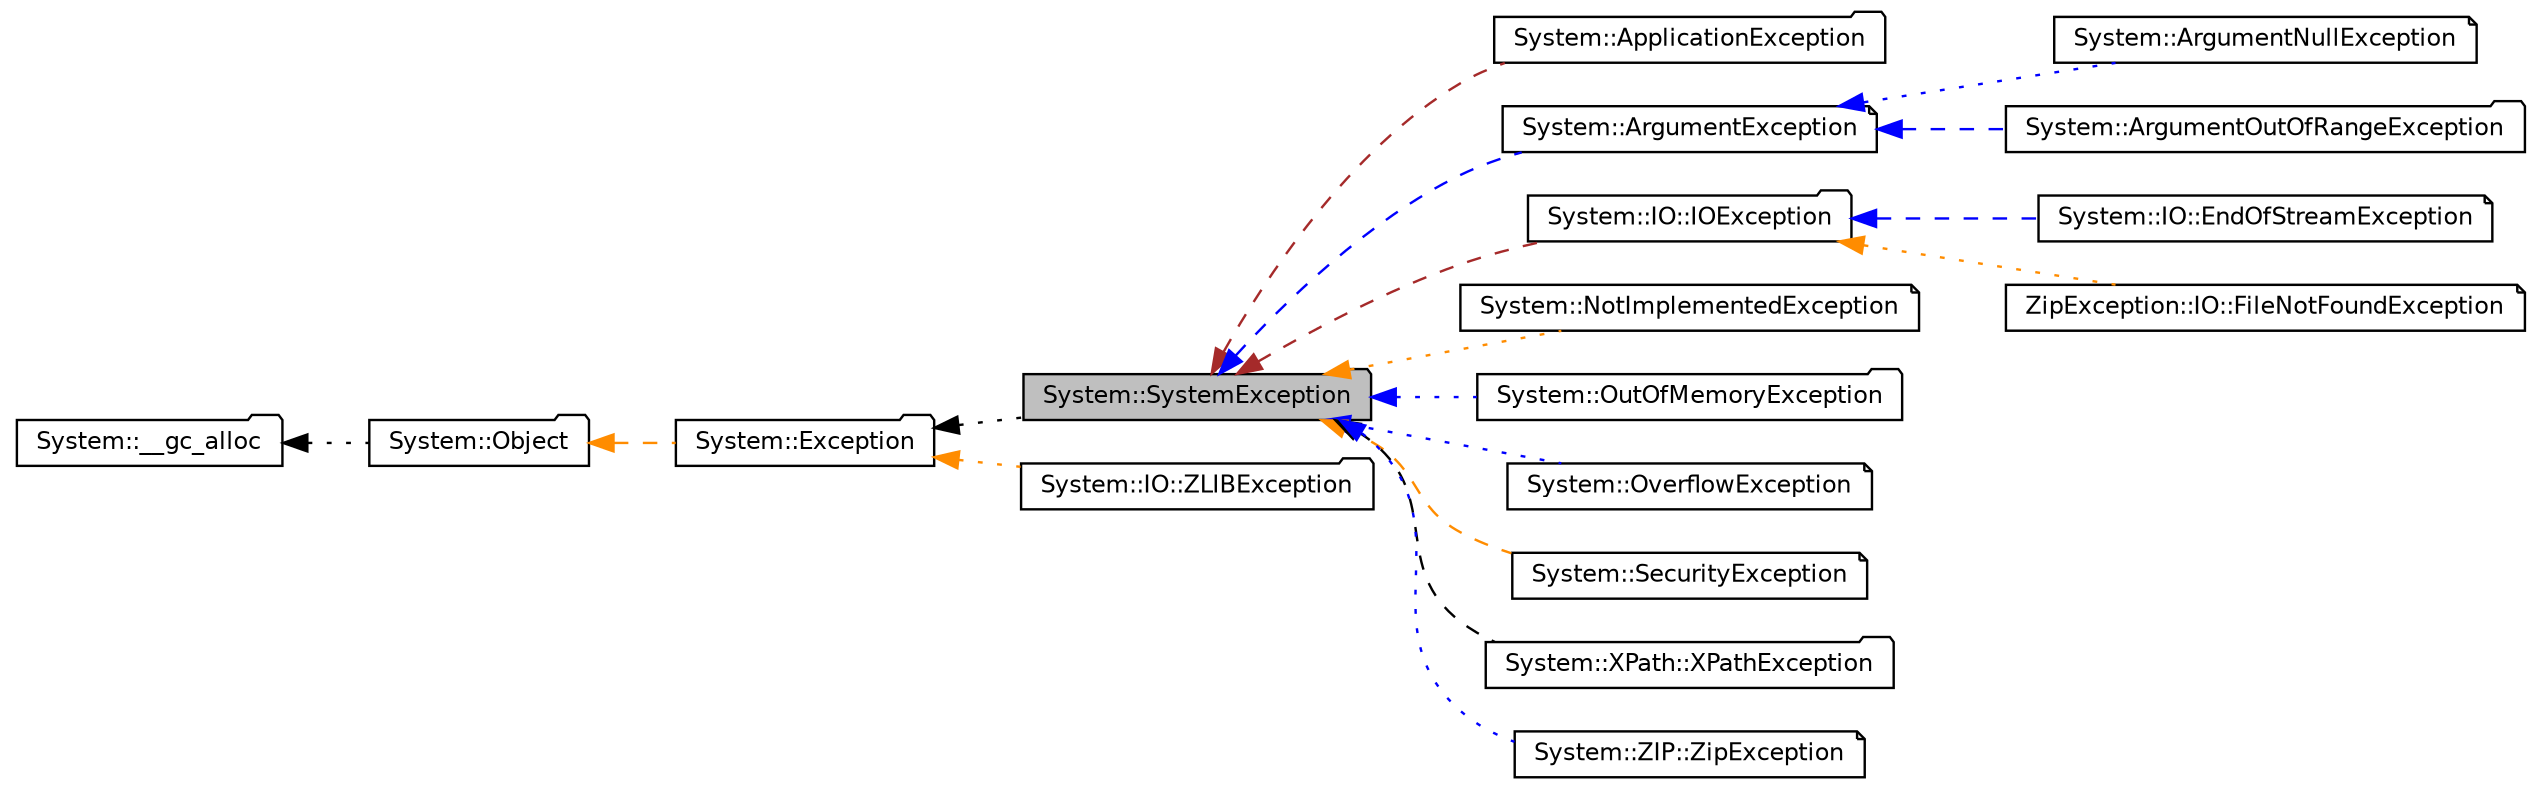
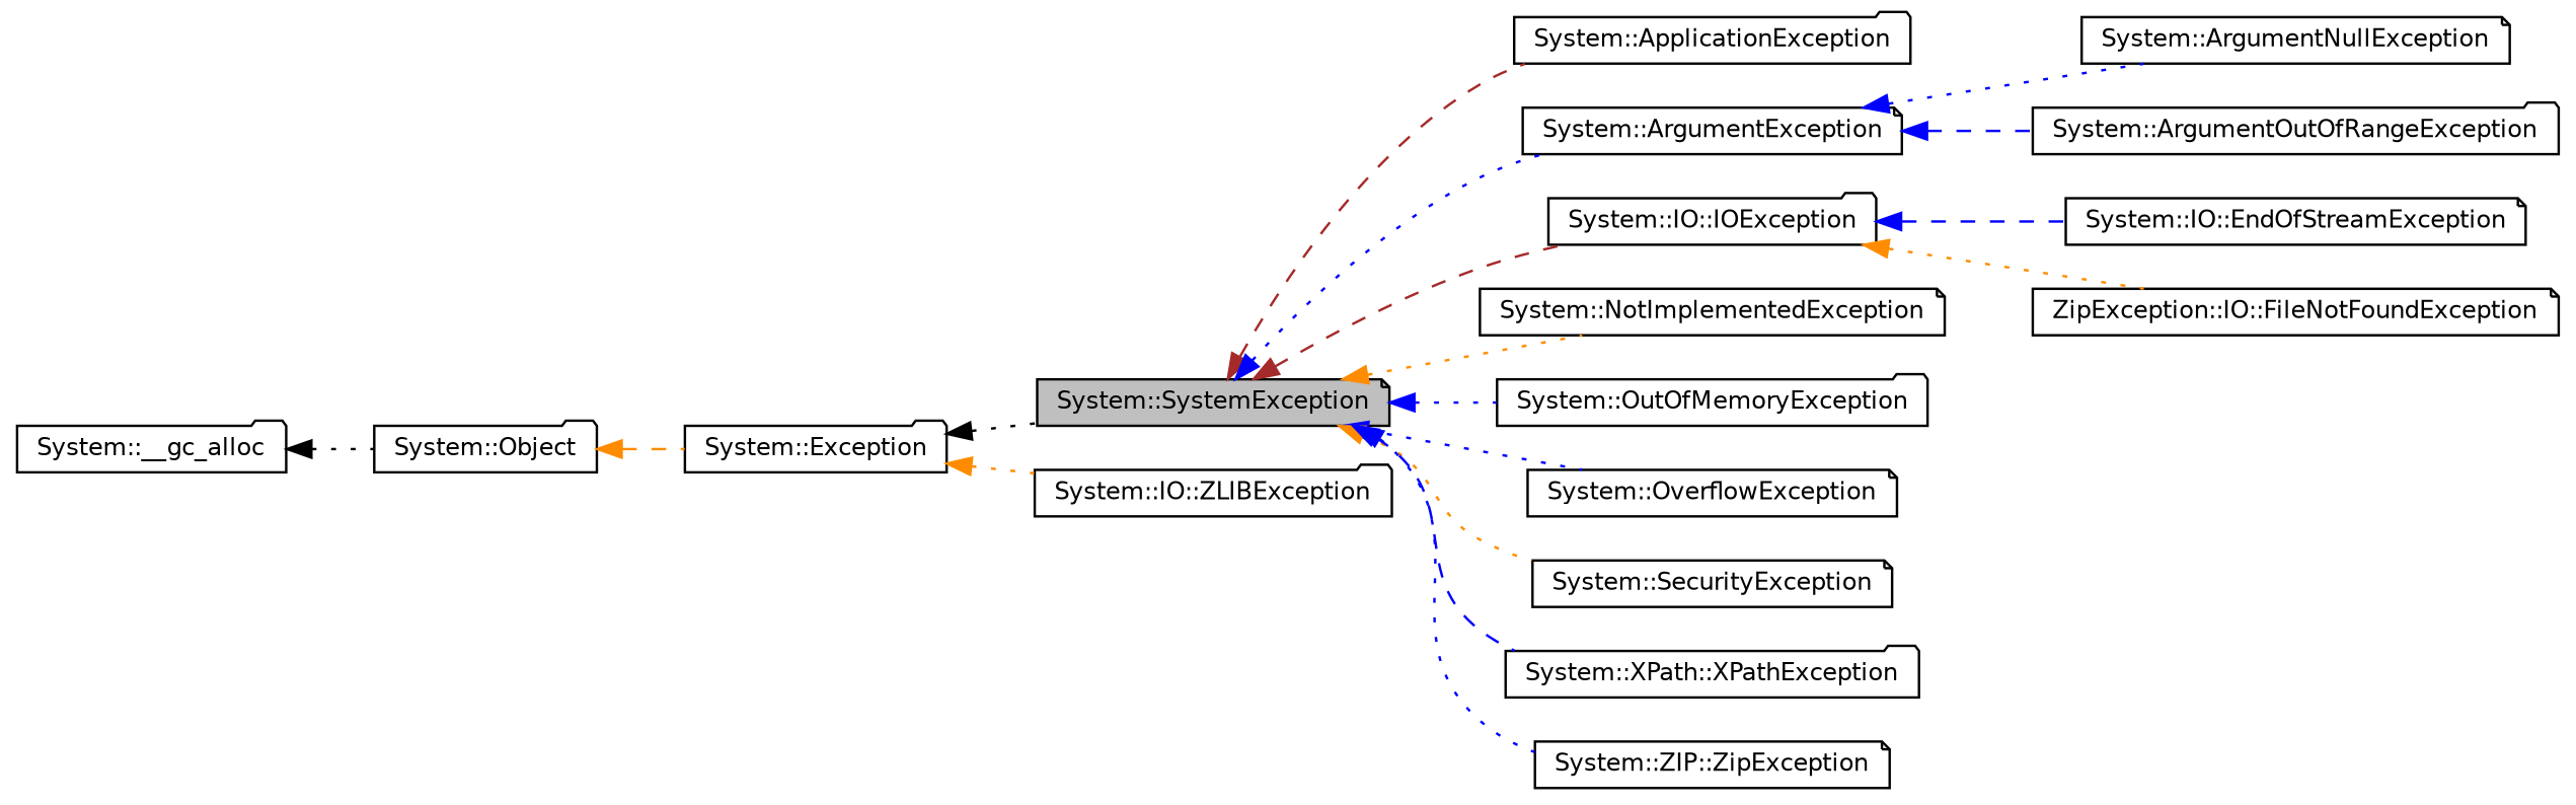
  digraph {
    rankdir=LR
    node [color=black fillcolor=white fontname=Helvetica fontsize=10 shape=note style=filled]
    edge [color=blue dir=back fontname=Helvetica fontsize=10 labelfontname=Helvetica labelfontsize=10 style=dotted]
-   n1 [fillcolor=grey75 fontcolor=black height=0.2 label="System::SystemException" shape=folder width=0.4]
+   n1 [fillcolor=grey75 fontcolor=black height=0.2 label="System::SystemException" width=0.4]
    n2 [height=0.2 label="System::ApplicationException" shape=folder width=0.4]
    n3 [height=0.2 label="System::ArgumentException" width=0.4]
    n4 [height=0.2 label="System::IO::IOException" shape=folder width=0.4]
    n5 [height=0.2 label="System::NotImplementedException" width=0.4]
    n6 [height=0.2 label="System::OutOfMemoryException" shape=folder width=0.4]
    n7 [height=0.2 label="System::OverflowException" width=0.4]
    n8 [height=0.2 label="System::SecurityException" width=0.4]
    n9 [height=0.2 label="System::XPath::XPathException" shape=folder width=0.4]
    n10 [height=0.2 label="System::ZIP::ZipException" width=0.4]
    n11 [height=0.2 label="System::ArgumentNullException" width=0.4]
    n12 [height=0.2 label="System::ArgumentOutOfRangeException" shape=folder width=0.4]
    n13 [height=0.2 label="System::IO::EndOfStreamException" width=0.4]
    n14 [height=0.2 label="ZipException::IO::FileNotFoundException" width=0.4]
    n15 [height=0.2 label="System::IO::ZLIBException" shape=folder width=0.4]
    n16 [height=0.2 label="System::Exception" shape=folder width=0.4]
    n17 [height=0.2 label="System::Object" shape=folder width=0.4]
    n18 [height=0.2 label="System::__gc_alloc" shape=folder width=0.4]
    n1 -> n2 [color=brown style=dashed]
-   n1 -> n3 [style=dashed]
+   n1 -> n3
    n1 -> n4 [color=brown style=dashed]
    n1 -> n5 [color=darkorange]
    n1 -> n6
    n1 -> n7
-   n1 -> n8 [color=darkorange style=dashed]
-   n1 -> n9 [color=black style=dashed]
+   n1 -> n8 [color=darkorange]
+   n1 -> n9 [style=dashed]
    n1 -> n10
    n3 -> n11
    n3 -> n12 [style=dashed]
    n4 -> n13 [style=dashed]
    n4 -> n14 [color=darkorange]
    n16 -> n1 [color=black]
    n16 -> n15 [color=darkorange]
    n17 -> n16 [color=darkorange style=dashed]
    n18 -> n17 [color=black]
  }
